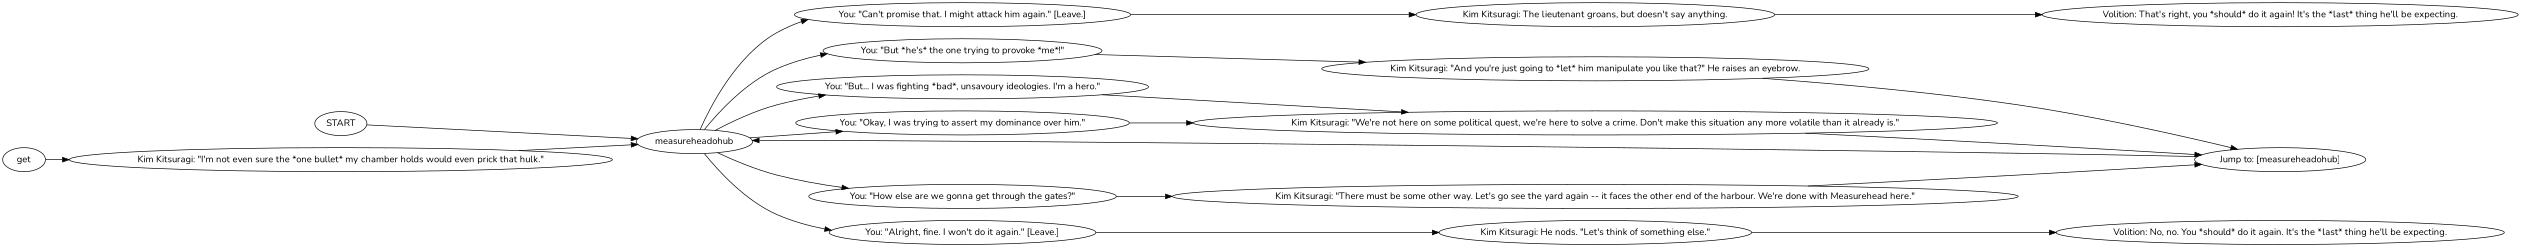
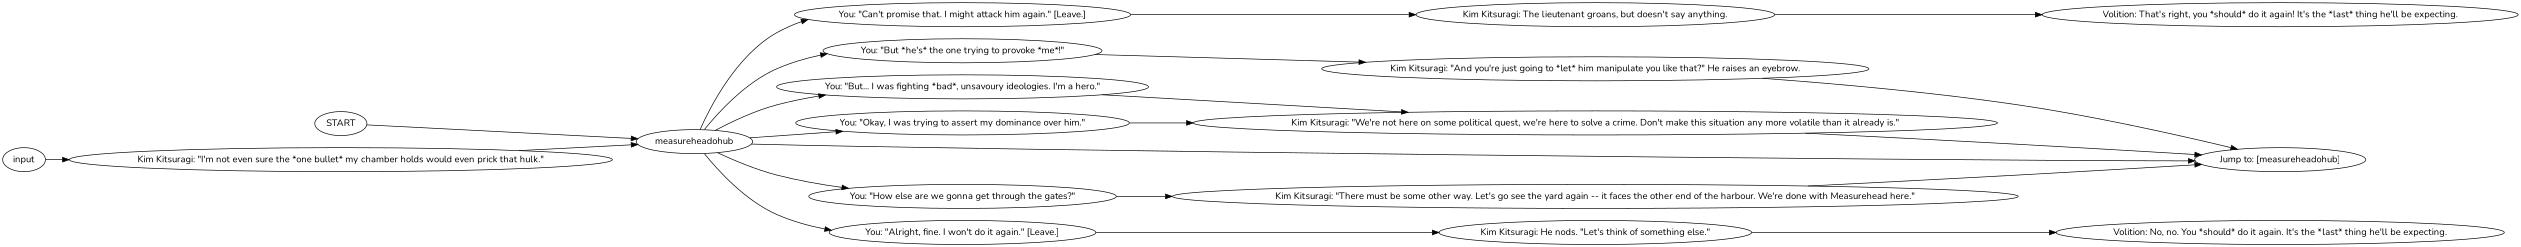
  digraph {
    fontname=Nunito
    rankdir=LR
    node [fontname=Nunito]
    edge [fontname=Nunito]
    n1 [label=START]
    n2 [label=measureheadohub]
-   n3 [label=get]
+   n3 [label=input]
    n4 [label="Kim Kitsuragi: \"I'm not even sure the *one bullet* my chamber holds would even prick that hulk.\""]
    n5 [label="You: \"Okay, I was trying to assert my dominance over him.\""]
    n6 [label="You: \"Can't promise that. I might attack him again.\" [Leave.]"]
    n7 [label="You: \"How else are we gonna get through the gates?\""]
    n8 [label="You: \"But *he's* the one trying to provoke *me*!\""]
    n9 [label="You: \"Alright, fine. I won't do it again.\" [Leave.]"]
    n10 [label="You: \"But... I was fighting *bad*, unsavoury ideologies. I'm a hero.\""]
    n11 [label="Kim Kitsuragi: \"We're not here on some political quest, we're here to solve a crime. Don't make this situation any more volatile than it already is.\""]
    n12 [label="Kim Kitsuragi: The lieutenant groans, but doesn't say anything."]
    n13 [label="Kim Kitsuragi: \"There must be some other way. Let's go see the yard again -- it faces the other end of the harbour. We're done with Measurehead here.\""]
    n14 [label="Kim Kitsuragi: \"And you're just going to *let* him manipulate you like that?\" He raises an eyebrow."]
    n15 [label="Kim Kitsuragi: He nods. \"Let's think of something else.\""]
    n16 [label="Jump to: [measureheadohub]"]
    n17 [label="Volition: No, no. You *should* do it again. It's the *last* thing he'll be expecting."]
    n18 [label="Volition: That's right, you *should* do it again! It's the *last* thing he'll be expecting."]
    n1 -> n2
    n2 -> n5
    n2 -> n6
    n2 -> n7
    n2 -> n8
    n2 -> n9
    n2 -> n10
    n3 -> n4
    n4 -> n2
    n5 -> n11
    n6 -> n12
    n7 -> n13
    n8 -> n14
    n9 -> n15
    n10 -> n11
    n11 -> n16
    n12 -> n18
    n13 -> n16
    n14 -> n16
    n15 -> n17
-   n16 -> n2
+   n2 -> n16
  }
